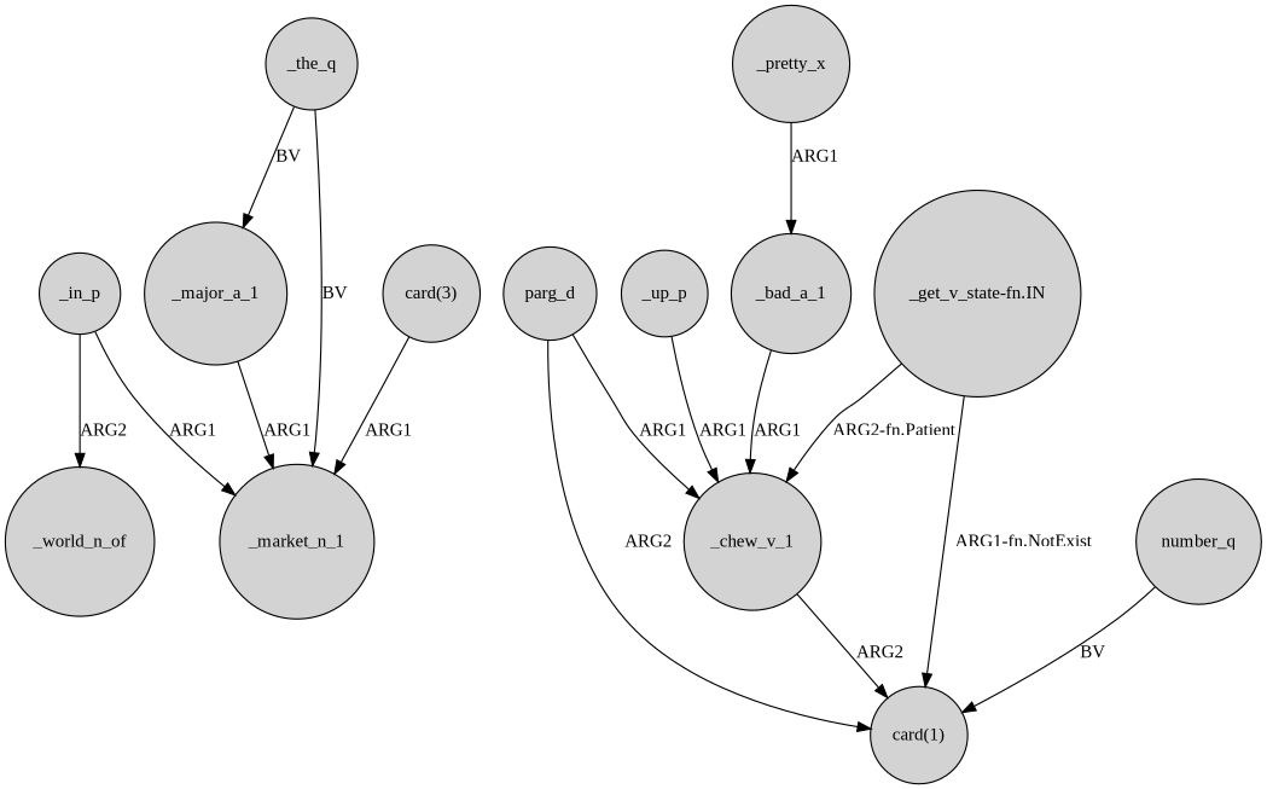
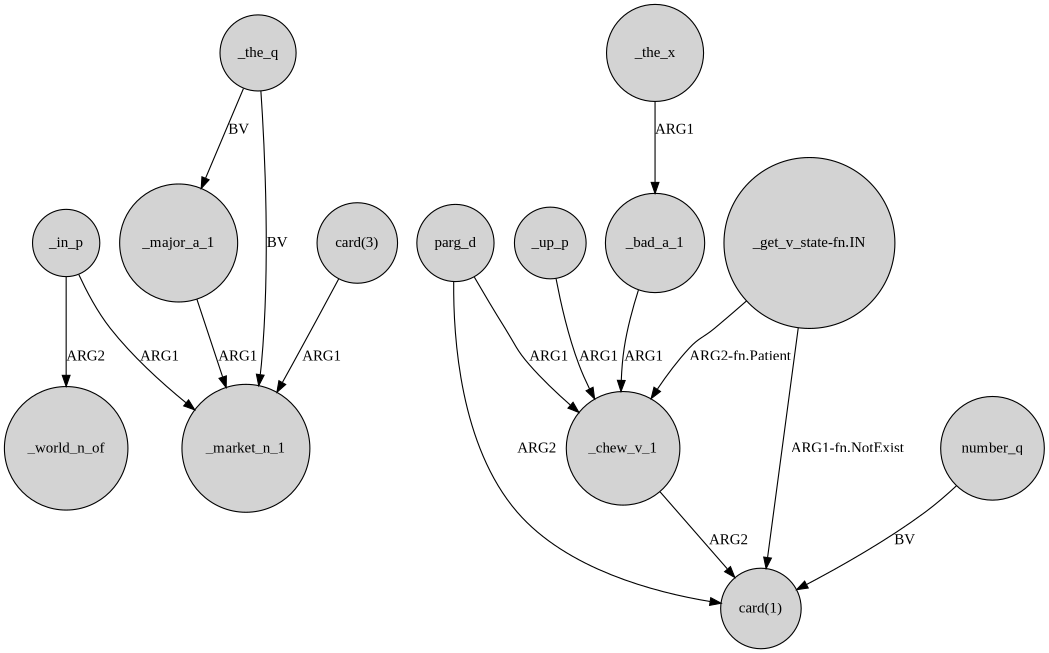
  digraph {
    fontname="Liberation Serif"
    node [fontname="Liberation Serif" shape=circle style=filled]
    edge [fontname="Liberation Serif"]
    _major_a_1
    _market_n_1
    parg_d
    "card(1)"
    _chew_v_1
-   _pretty_x
+   _pretty_x [label=_the_x]
    _bad_a_1
    _in_p
    _world_n_of
    "_get_v_state-fn.IN"
    _up_p
    _the_q
    number_q
    "card(3)"
    _major_a_1 -> _market_n_1 [label=ARG1]
    parg_d -> "card(1)" [label=ARG2]
    parg_d -> _chew_v_1 [label=ARG1]
    _chew_v_1 -> "card(1)" [label=ARG2]
    _pretty_x -> _bad_a_1 [label=ARG1]
    _bad_a_1 -> _chew_v_1 [label=ARG1]
    _in_p -> _market_n_1 [label=ARG1]
    _in_p -> _world_n_of [label=ARG2]
    "_get_v_state-fn.IN" -> "card(1)" [label="ARG1-fn.NotExist"]
    "_get_v_state-fn.IN" -> _chew_v_1 [label="ARG2-fn.Patient"]
    _up_p -> _chew_v_1 [label=ARG1]
    _the_q -> _major_a_1 [label=BV]
    _the_q -> _market_n_1 [label=BV]
    number_q -> "card(1)" [label=BV]
    "card(3)" -> _market_n_1 [label=ARG1]
  }
